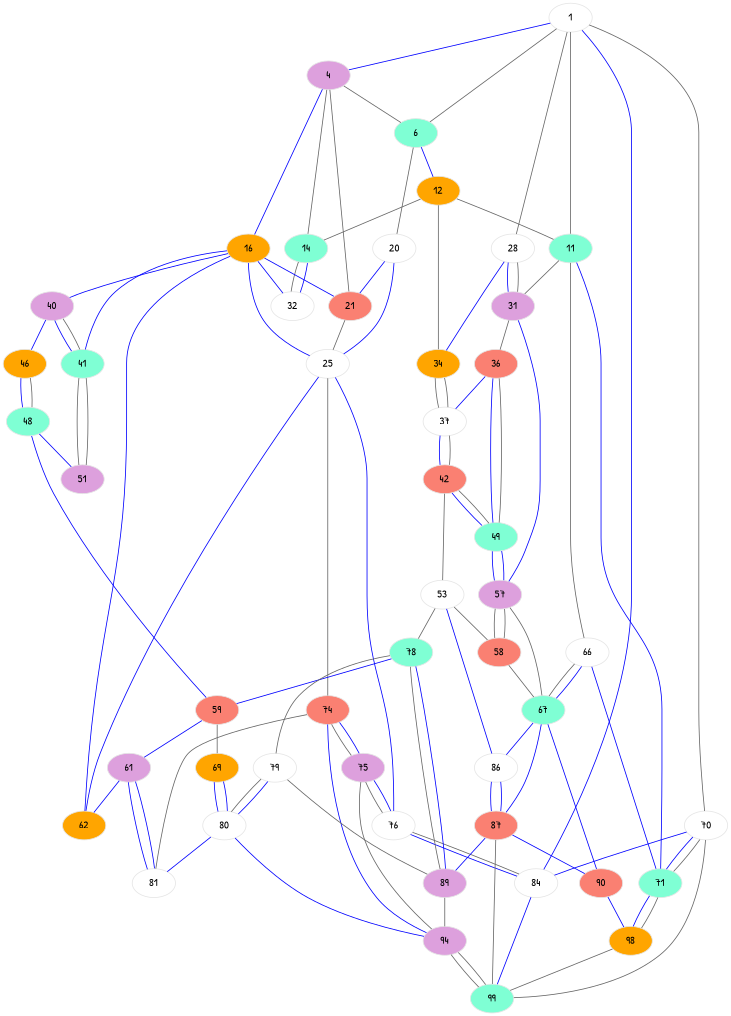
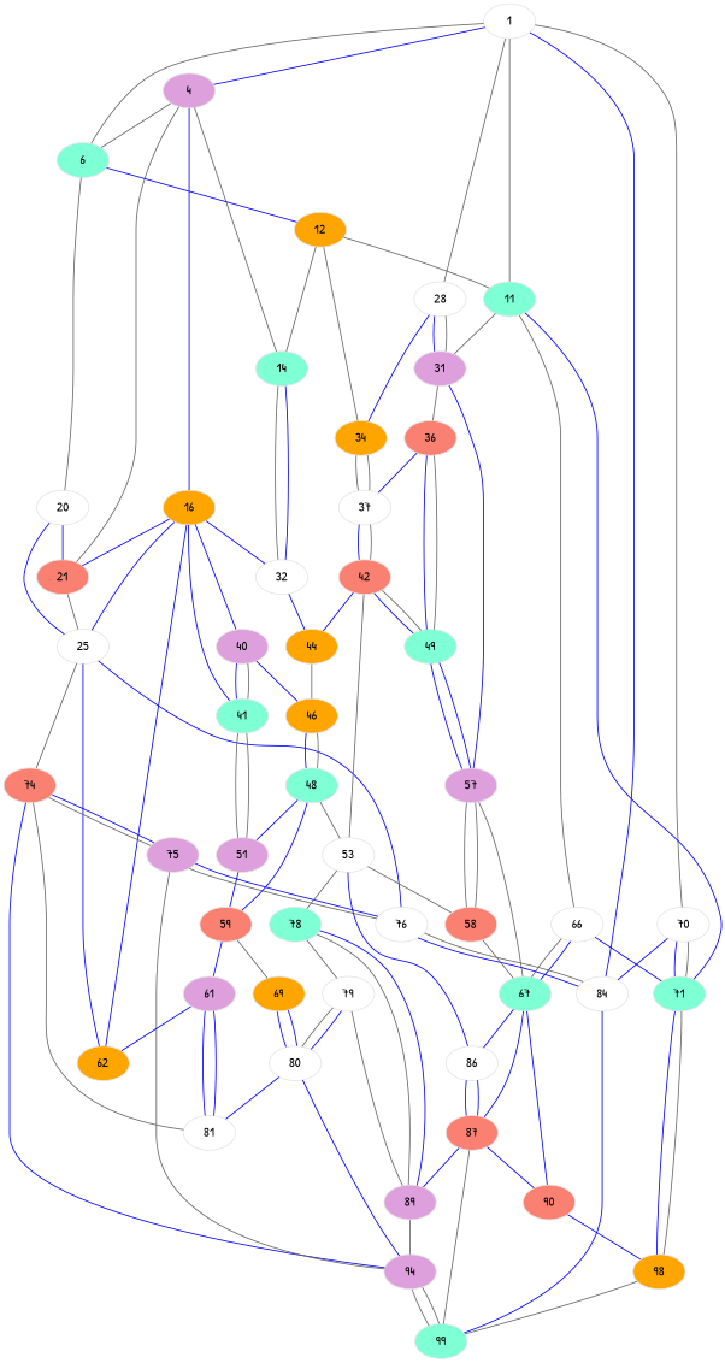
  graph {
    fontname="Patrick Hand"
    node [color=gray90 fillcolor=white fontname="Patrick Hand" style=filled]
    edge [color=blue fontname="Patrick Hand"]
    1 [super="+2+7"]
    4 [fillcolor=plum super="+19+5"]
    6 [fillcolor=aquamarine super="+9"]
    11 [fillcolor=aquamarine super="+30"]
    28 [super="+29"]
    70
    84
    14 [fillcolor=aquamarine]
    16 [fillcolor=orange super="+33+17"]
    21 [fillcolor=salmon super="+22"]
    20
    12 [fillcolor=orange super="+13"]
    31 [fillcolor=plum super="+35"]
    66
    71 [fillcolor=aquamarine]
    25 [super="+26"]
    34 [fillcolor=orange]
    99 [fillcolor=aquamarine super="+100"]
    32
    40 [fillcolor=plum]
    41 [fillcolor=aquamarine]
    62 [fillcolor=orange]
    36 [fillcolor=salmon]
    57 [fillcolor=plum super="+64"]
    67 [fillcolor=aquamarine super="+72"]
    98 [fillcolor=orange]
    37
+   44 [fillcolor=orange super="+45"]
    74 [fillcolor=salmon super="+82"]
    76
    46 [fillcolor=orange]
    51 [fillcolor=plum]
    81
    75 [fillcolor=plum]
    94 [fillcolor=plum super="+95"]
    49 [fillcolor=aquamarine]
    58 [fillcolor=salmon]
    42 [fillcolor=salmon super="+43"]
    53 [super="+54"]
    48 [fillcolor=aquamarine super="+50"]
    59 [fillcolor=salmon super="+68+60"]
    78 [fillcolor=aquamarine]
    86
    61 [fillcolor=plum]
    69 [fillcolor=orange]
    79
    89 [fillcolor=plum super="+93"]
    87 [fillcolor=salmon super="+92+88"]
    90 [fillcolor=salmon super="+91"]
    80 [super="+83"]
    1 -- 4
    1 -- 6 [color=gray40]
    1 -- 11 [color=gray40 weight=2]
    1 -- 28 [color=gray40]
    1 -- 70 [color=gray40]
    1 -- 84
    4 -- 6 [color=gray40]
    4 -- 14 [color=gray40]
    4 -- 16 [weight=2]
    4 -- 21 [color=gray40]
    6 -- 20 [color=gray40]
    6 -- 12
    11 -- 31 [color=gray40]
    11 -- 66 [color=gray40]
    11 -- 71
    28 -- 31
    28 -- 31 [color=gray40]
    28 -- 34
    70 -- 84
    70 -- 71
    70 -- 71 [color=gray40]
-   70 -- 99 [color=gray40]
    84 -- 99
    14 -- 32 [color=gray40]
    14 -- 32
    16 -- 21
    16 -- 25 [weight=2]
    16 -- 32
    16 -- 40
    16 -- 41
    16 -- 62
    21 -- 25 [color=gray40]
    20 -- 21
    20 -- 25
    12 -- 11 [color=gray40]
    12 -- 14 [color=gray40]
    12 -- 34 [color=gray40]
    31 -- 36 [color=gray40]
    31 -- 57
    66 -- 71
    66 -- 67 [color=gray40]
    66 -- 67
    71 -- 98
    71 -- 98 [color=gray40]
    25 -- 62
    25 -- 74 [color=gray40]
    25 -- 76
    34 -- 37 [color=gray40]
    34 -- 37 [color=gray40]
+   32 -- 44
    40 -- 41
    40 -- 41 [color=gray40]
    40 -- 46
    41 -- 51 [color=gray40]
    41 -- 51 [color=gray40]
    36 -- 37
    36 -- 49
    36 -- 49 [color=gray40]
    57 -- 67 [color=gray40]
    57 -- 58 [color=gray40]
    57 -- 58 [color=gray40]
    67 -- 86
    67 -- 87
    67 -- 90
    98 -- 99 [color=gray40]
    37 -- 42
    37 -- 42 [color=gray40]
+   44 -- 46 [color=gray40]
    74 -- 81 [color=gray40]
    74 -- 75 [color=gray40]
    74 -- 75
    74 -- 94
    76 -- 84
    76 -- 84 [color=gray40]
    46 -- 48
    46 -- 48 [color=gray40]
-   78 -- 59
+   51 -- 59
    75 -- 76 [color=gray40]
    75 -- 76
    75 -- 94 [color=gray40]
    94 -- 99 [color=gray40 weight=2]
    94 -- 99 [color=gray40]
    49 -- 57
    49 -- 57
    58 -- 67 [color=gray40]
+   42 -- 44
    42 -- 49
    42 -- 49 [color=gray40]
    42 -- 53 [color=gray40]
    53 -- 58 [color=gray40]
    53 -- 78 [color=gray40]
    53 -- 86
    48 -- 51
+   48 -- 53 [color=gray40]
    48 -- 59
    59 -- 61
    59 -- 69 [color=gray40 weight=2]
    78 -- 79 [color=gray40]
    78 -- 89 [color=gray40]
    78 -- 89
    86 -- 87
    86 -- 87
    61 -- 62
    61 -- 81
    61 -- 81
    69 -- 80
    69 -- 80
    79 -- 89 [color=gray40]
    79 -- 80 [color=gray40]
    79 -- 80
    89 -- 94 [color=gray40]
    87 -- 99 [color=gray40]
    87 -- 89
    87 -- 90
    90 -- 98
    80 -- 81
    80 -- 94
  }
